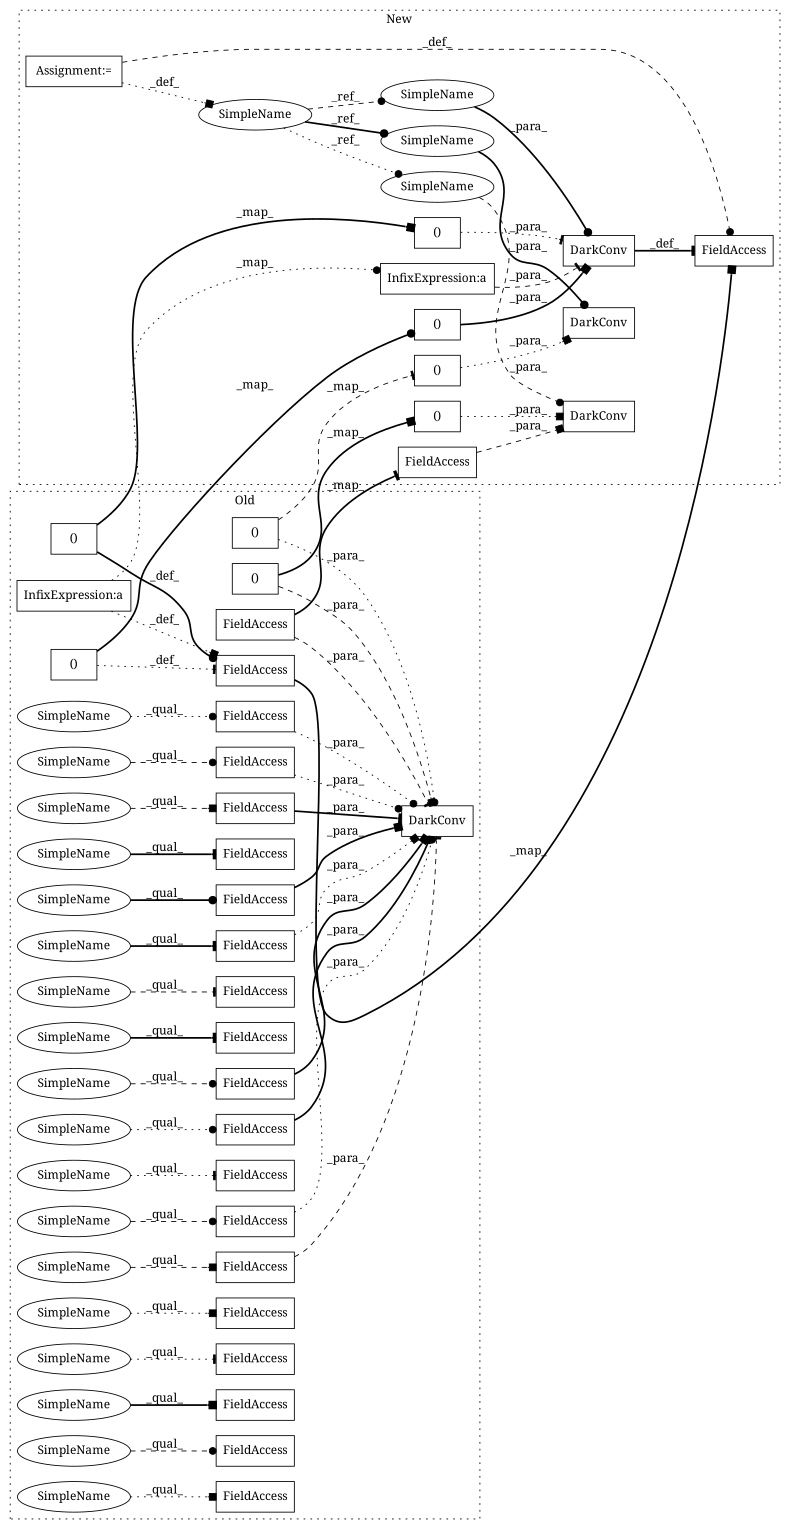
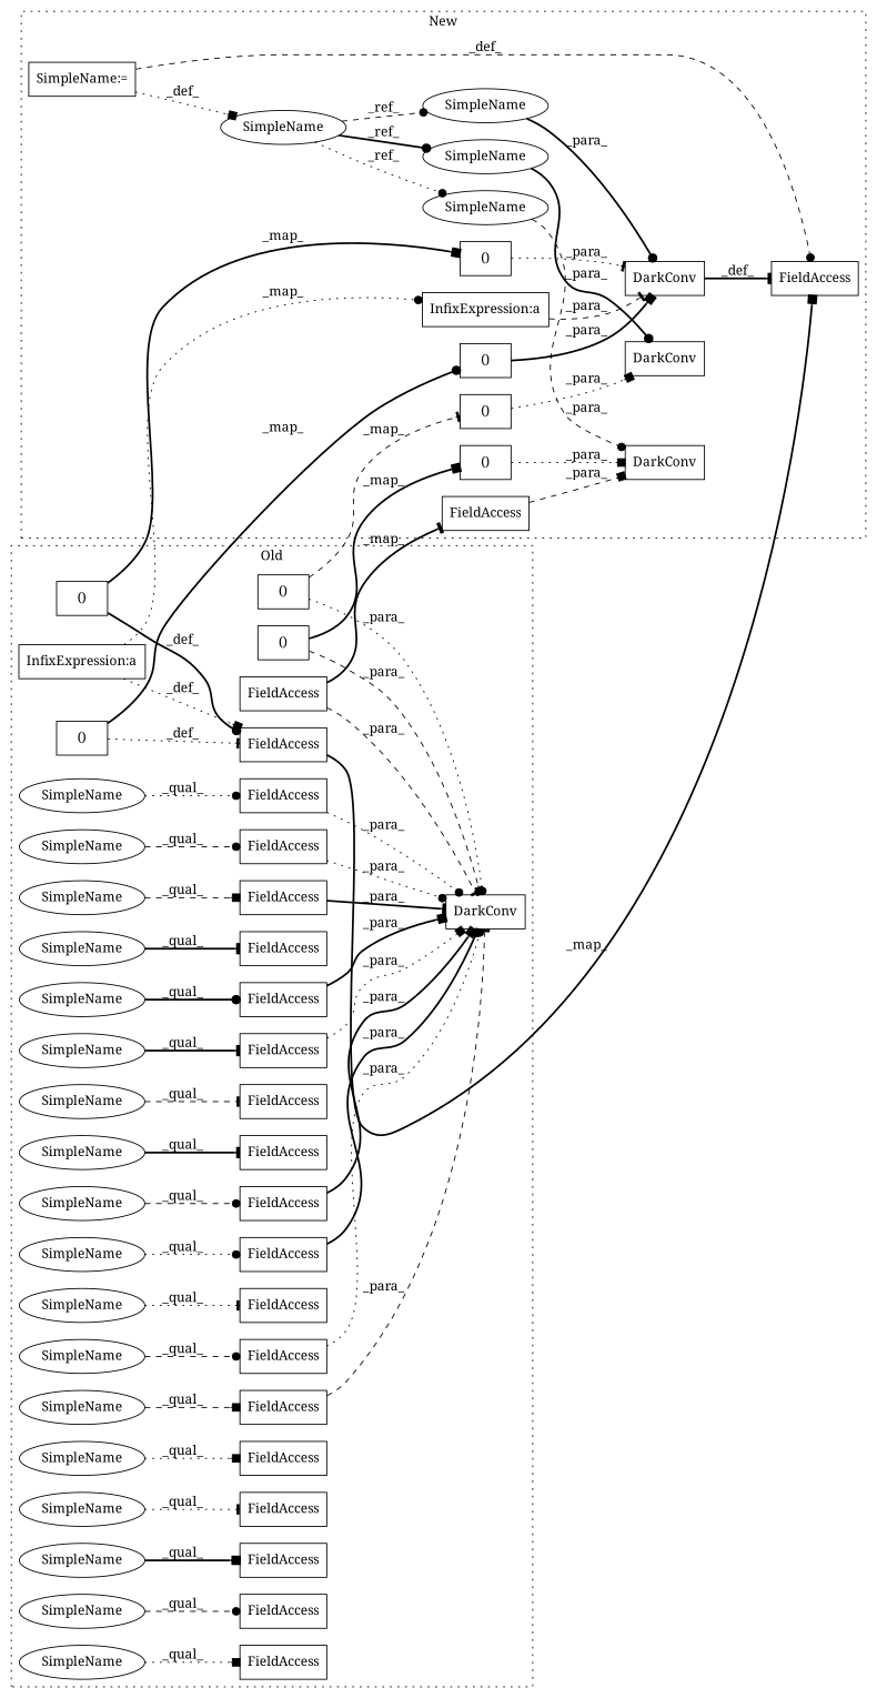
  digraph {
    rankdir=LR
    fontname="Noto Serif"
    node [a=22 l=4 s=6463 shape=box fontname="Noto Serif"]
    edge [style=bold arrowhead=dot fontname="Noto Serif"]
    n1 [a=32 l="9,1" label=DarkConv s="6235,6527"]
    n2 [l=21 label=FieldAccess]
    n3 [l=24 label=FieldAccess s=6485]
    n4 [l=22 label=FieldAccess s=6372]
    n5 [l=18 label=FieldAccess s=6444]
    n6 [l=12 label=FieldAccess s=6395]
    n7 [l=14 label=FieldAccess s=6309]
    n8 [l=22 label=FieldAccess s=6349]
    n9 [l=17 label=FieldAccess s=6510]
    n10 [l=17 label=FieldAccess s=6408]
    n11 [a=106 l=15 label="()" s=6263]
    n12 [l=11 label=FieldAccess s=5891]
    n13 [a=27 l=3 label="InfixExpression:a" s=5925]
    n14 [a=106 l=15 label="()" s=5952]
    n15 [l=14 label=FieldAccess s=5616]
    n16 [l=22 label=FieldAccess s=5679]
    n17 [l=17 label=FieldAccess s=5733]
    n18 [l=24 label=FieldAccess s=5631]
    n19 [l=17 label=FieldAccess s=5817]
    n20 [l=22 label=FieldAccess s=5656]
    n21 [l=24 label=FieldAccess s=5792]
    n22 [l=12 label=FieldAccess s=5702]
    n23 [l=17 label=FieldAccess s=5715]
    n24 [a=106 l=15 label="()" s=6285]
    n25 [l=13 label=FieldAccess s=6244]
    n26 [a=106 l=15 label="()" s=5974]
    n27 [a=42 label=SimpleName s=6485 shape=ellipse]
    n28 [a=42 label=SimpleName s=5733 shape=ellipse]
    n29 [a=42 label=SimpleName s=6444 shape=ellipse]
    n30 [a=42 label=SimpleName s=6395 shape=ellipse]
    n31 [a=42 label=SimpleName s=5679 shape=ellipse]
    n32 [a=42 label=SimpleName s=5715 shape=ellipse]
    n33 [a=42 label=SimpleName s=5702 shape=ellipse]
    n34 [a=42 label=SimpleName shape=ellipse]
    n35 [a=42 label=SimpleName s=5656 shape=ellipse]
    n36 [a=42 label=SimpleName s=5616 shape=ellipse]
    n37 [a=42 label=SimpleName s=6408 shape=ellipse]
    n38 [a=42 label=SimpleName s=6510 shape=ellipse]
    n39 [a=42 label=SimpleName s=5792 shape=ellipse]
    n40 [a=42 label=SimpleName s=6372 shape=ellipse]
    n41 [a=42 label=SimpleName s=5817 shape=ellipse]
    n42 [a=42 label=SimpleName s=5631 shape=ellipse]
    n43 [a=42 label=SimpleName s=6309 shape=ellipse]
    n44 [a=42 label=SimpleName s=6349 shape=ellipse]
    n45 [a=32 l="9,1" label=DarkConv s="5991,6084"]
    n46 [a=42 l=15 label=SimpleName s=5529 shape=ellipse]
    n47 [a=32 l="9,1" label=DarkConv s="6153,6263"]
    n48 [a=106 l=15 label="()" s=6021]
-   n49 [a=7 l=1 label="Assignment:=" s=5544]
+   n49 [a=7 l=1 label="SimpleName:=" s=5544]
    n50 [l=11 label=FieldAccess s=6141]
    n51 [a=27 l=3 label="InfixExpression:a" s=6175]
    n52 [a=106 l=15 label="()" s=6202]
    n53 [a=32 l="9,1" label=DarkConv s="6282,6371"]
    n54 [a=106 l=15 label="()" s=6332]
    n55 [l=13 label=FieldAccess s=6000]
    n56 [a=106 l=15 label="()" s=6224]
    n57 [a=42 l=15 label=SimpleName s=6248 shape=ellipse]
    n58 [a=42 l=15 label=SimpleName s=6356 shape=ellipse]
    n59 [a=42 l=15 label=SimpleName s=6069 shape=ellipse]
    subgraph cluster_1 {
      label=Old
      style=dotted
      n1
      n2
      n3
      n4
      n5
      n6
      n7
      n8
      n9
      n10
      n11
      n12
      n13
      n14
      n15
      n16
      n17
      n18
      n19
      n20
      n21
      n22
      n23
      n24
      n25
      n26
      n27
      n28
      n29
      n30
      n31
      n32
      n33
      n34
      n35
      n36
      n37
      n38
      n39
      n40
      n41
      n42
      n43
      n44
    }
    subgraph cluster_2 {
      label=New
      style=dotted
      n45
      n46
      n47
      n48
      n49
      n50
      n51
      n52
      n53
      n54
      n55
      n56
      n57
      n58
      n59
    }
    n2 -> n1 [label=_para_ arrowhead=box]
    n3 -> n1 [label=_para_ style=dotted]
    n4 -> n1 [label=_para_]
    n5 -> n1 [label=_para_ style=dotted]
    n6 -> n1 [label=_para_ arrowhead=tee]
    n7 -> n1 [label=_para_ style=dotted]
    n8 -> n1 [label=_para_ style=dashed arrowhead=tee]
    n9 -> n1 [label=_para_ arrowhead=box]
    n10 -> n1 [label=_para_ style=dotted arrowhead=box]
    n11 -> n1 [label=_para_ style=dashed arrowhead=box]
    n11 -> n48 [label=_map_ arrowhead=box]
    n12 -> n50 [label=_map_ arrowhead=box]
    n13 -> n12 [label=_def_ style=dotted arrowhead=box]
    n13 -> n51 [label=_map_ style=dotted]
    n14 -> n12 [label=_def_ style=dotted arrowhead=tee]
    n14 -> n52 [label=_map_]
    n24 -> n1 [label=_para_ style=dotted]
    n24 -> n54 [label=_map_ style=dashed arrowhead=tee]
    n25 -> n1 [label=_para_ style=dashed arrowhead=tee]
    n25 -> n55 [label=_map_ arrowhead=tee]
    n26 -> n12 [label=_def_]
    n26 -> n56 [label=_map_ arrowhead=box]
    n27 -> n3 [label=_qual_ style=dotted]
    n28 -> n17 [label=_qual_ arrowhead=tee]
    n29 -> n5 [label=_qual_ style=dashed]
    n30 -> n6 [label=_qual_ style=dashed arrowhead=box]
    n31 -> n16 [label=_qual_ style=dashed arrowhead=tee]
    n32 -> n23 [label=_qual_ arrowhead=tee]
    n33 -> n22 [label=_qual_ style=dotted arrowhead=tee]
    n34 -> n2 [label=_qual_]
    n35 -> n20 [label=_qual_ style=dotted arrowhead=box]
    n36 -> n15 [label=_qual_ style=dotted arrowhead=tee]
    n37 -> n10 [label=_qual_ arrowhead=tee]
    n38 -> n9 [label=_qual_ style=dashed]
    n39 -> n21 [label=_qual_ arrowhead=box]
    n40 -> n4 [label=_qual_ style=dotted]
    n41 -> n19 [label=_qual_ style=dashed]
    n42 -> n18 [label=_qual_ style=dotted arrowhead=box]
    n43 -> n7 [label=_qual_ style=dashed]
    n44 -> n8 [label=_qual_ style=dashed arrowhead=box]
    n46 -> n57 [label=_ref_ style=dashed]
    n46 -> n58 [label=_ref_]
    n46 -> n59 [label=_ref_ style=dotted]
    n47 -> n50 [label=_def_ arrowhead=tee]
    n48 -> n45 [label=_para_ style=dotted arrowhead=box]
    n49 -> n46 [label=_def_ style=dotted arrowhead=box]
    n49 -> n50 [label=_def_ style=dashed]
    n51 -> n47 [label=_para_ style=dashed arrowhead=tee]
    n52 -> n47 [label=_para_ arrowhead=box]
    n54 -> n53 [label=_para_ style=dotted arrowhead=box]
    n55 -> n45 [label=_para_ style=dashed arrowhead=box]
    n56 -> n47 [label=_para_ style=dotted arrowhead=tee]
    n57 -> n47 [label=_para_]
    n58 -> n53 [label=_para_]
    n59 -> n45 [label=_para_ style=dashed]
  }
